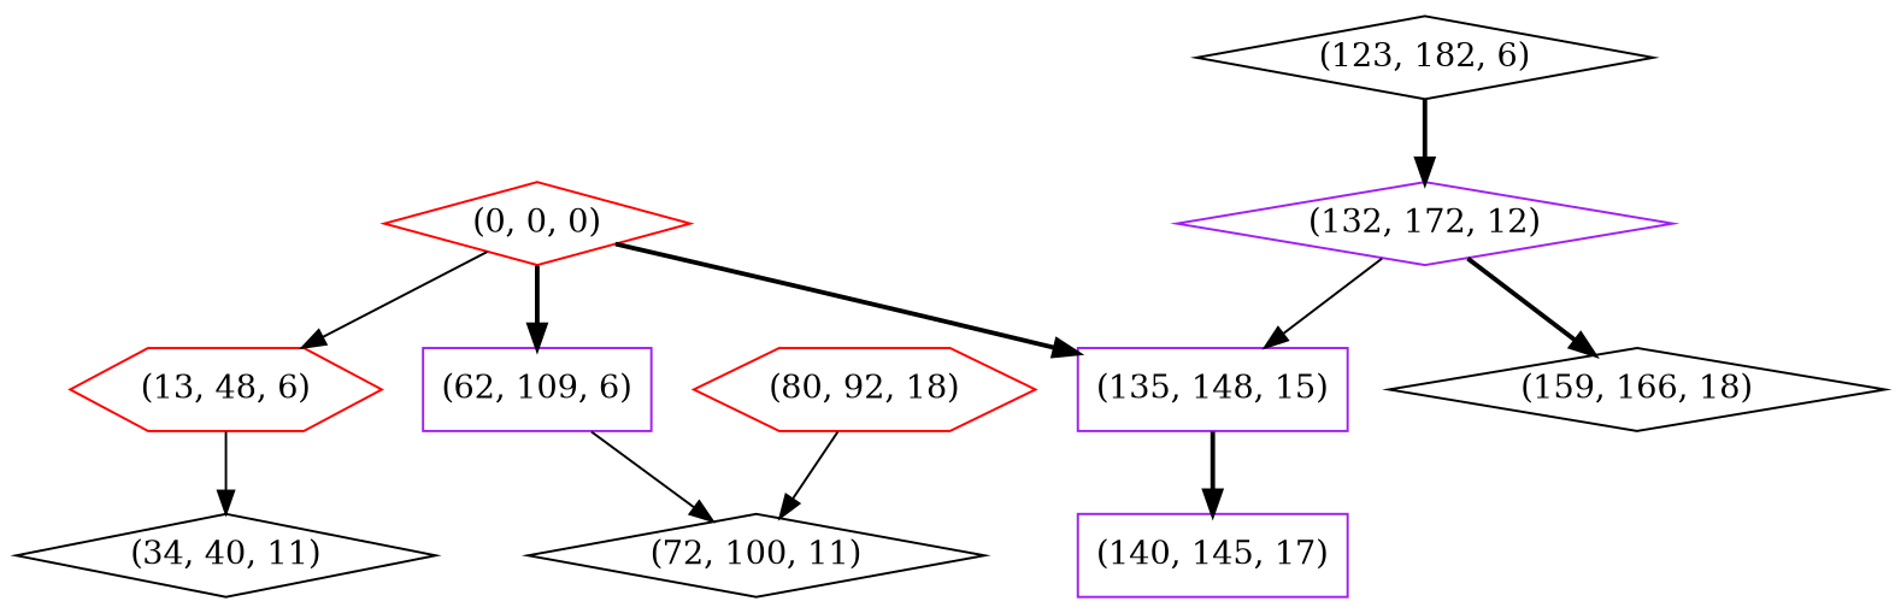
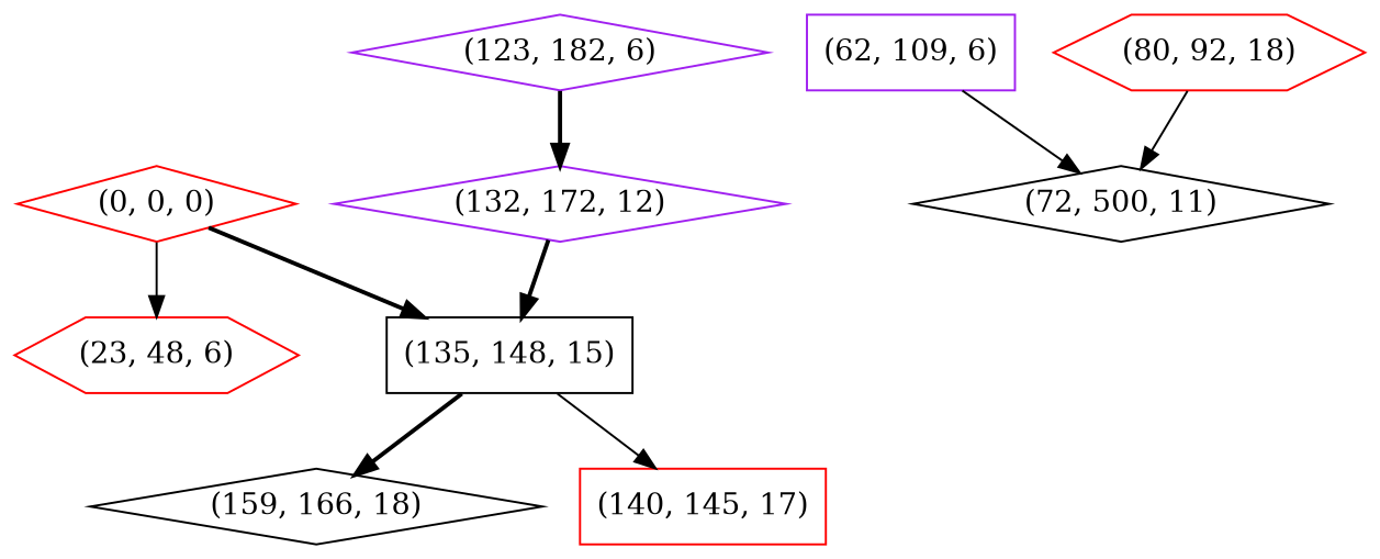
  digraph {
    node [color=red shape=diamond]
    edge [style=solid]
    "(0, 0, 0)"
-   "(23, 48, 6)" [shape=hexagon label="(13, 48, 6)"]
+   "(23, 48, 6)" [shape=hexagon]
    n3 [color=purple label="(62, 109, 6)" shape=box]
-   "(135, 148, 15)" [color=purple shape=box]
-   "(34, 40, 11)" [color=black]
-   "(72, 100, 11)" [color=black]
-   "(123, 182, 6)" [color=black]
+   "(135, 148, 15)" [color=black shape=box]
+   "(72, 100, 11)" [color=black label="(72, 500, 11)"]
+   "(123, 182, 6)" [color=purple]
    "(132, 172, 12)" [color=purple]
    "(80, 92, 18)" [shape=hexagon]
    "(159, 166, 18)" [color=black]
-   "(140, 145, 17)" [color=purple shape=box]
+   "(140, 145, 17)" [shape=box]
    "(0, 0, 0)" -> "(23, 48, 6)"
-   "(0, 0, 0)" -> n3 [style=bold]
    "(0, 0, 0)" -> "(135, 148, 15)" [style=bold]
-   "(23, 48, 6)" -> "(34, 40, 11)"
    n3 -> "(72, 100, 11)"
-   "(135, 148, 15)" -> "(140, 145, 17)" [style=bold]
+   "(135, 148, 15)" -> "(140, 145, 17)"
    "(123, 182, 6)" -> "(132, 172, 12)" [style=bold]
-   "(132, 172, 12)" -> "(135, 148, 15)"
-   "(132, 172, 12)" -> "(159, 166, 18)" [style=bold]
+   "(132, 172, 12)" -> "(135, 148, 15)" [style=bold]
+   "(135, 148, 15)" -> "(159, 166, 18)" [style=bold]
    "(80, 92, 18)" -> "(72, 100, 11)"
  }
